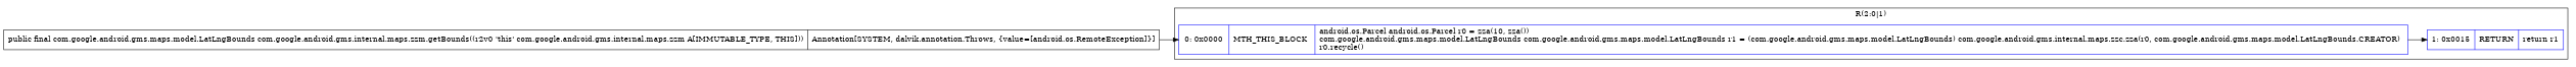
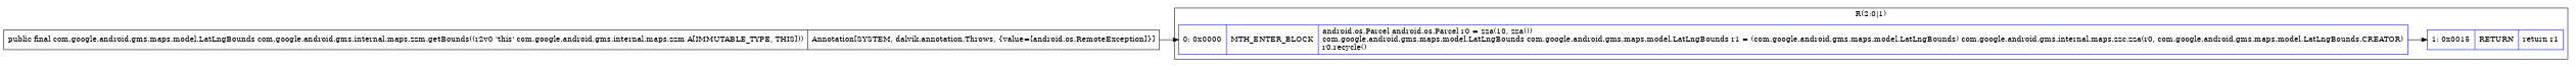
  digraph {
    rankdir=LR
    node [color=blue shape=record]
-   n1 [label="{0\:\ 0x0000|MTH_THIS_BLOCK\l|android.os.Parcel android.os.Parcel r0 = zza(10, zza())\lcom.google.android.gms.maps.model.LatLngBounds com.google.android.gms.maps.model.LatLngBounds r1 = (com.google.android.gms.maps.model.LatLngBounds) com.google.android.gms.internal.maps.zzc.zza(r0, com.google.android.gms.maps.model.LatLngBounds.CREATOR)\lr0.recycle()\l}"]
+   n1 [label="{0\:\ 0x0000|MTH_ENTER_BLOCK\l|android.os.Parcel android.os.Parcel r0 = zza(10, zza())\lcom.google.android.gms.maps.model.LatLngBounds com.google.android.gms.maps.model.LatLngBounds r1 = (com.google.android.gms.maps.model.LatLngBounds) com.google.android.gms.internal.maps.zzc.zza(r0, com.google.android.gms.maps.model.LatLngBounds.CREATOR)\lr0.recycle()\l}"]
    n2 [label="{1\:\ 0x0015|RETURN\l|return r1\l}"]
    n3 [label="{public final com.google.android.gms.maps.model.LatLngBounds com.google.android.gms.internal.maps.zzm.getBounds((r2v0 'this' com.google.android.gms.internal.maps.zzm A[IMMUTABLE_TYPE, THIS]))  | Annotation[SYSTEM, dalvik.annotation.Throws, \{value=[android.os.RemoteException]\}]\l}" color=""]
    subgraph cluster_1 {
      label="R(2:0|1)"
      n1
      n2
    }
    n1 -> n2
    n3 -> n1
  }
